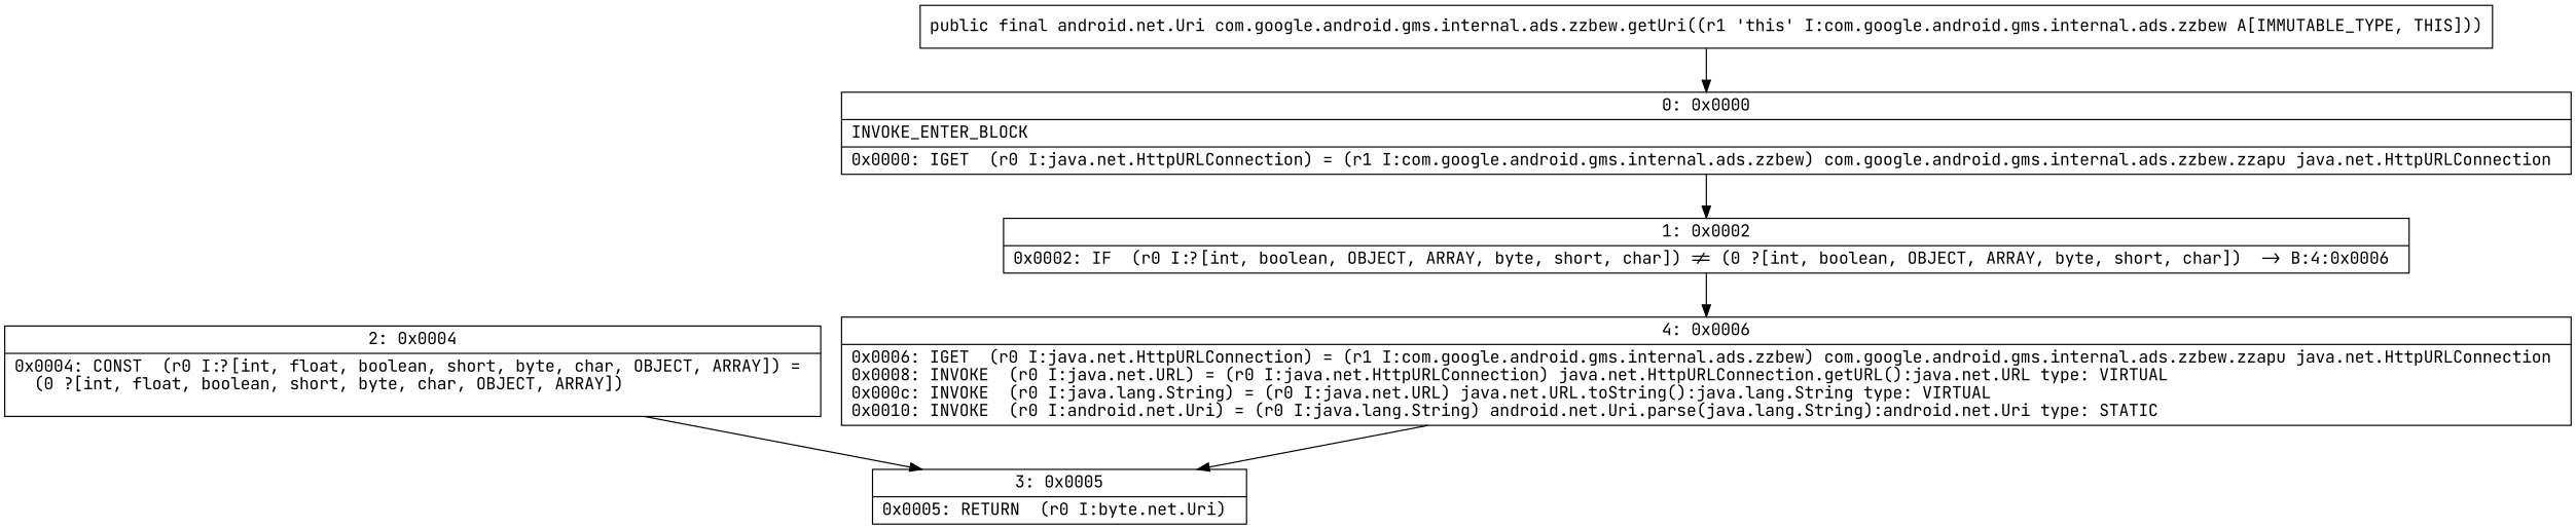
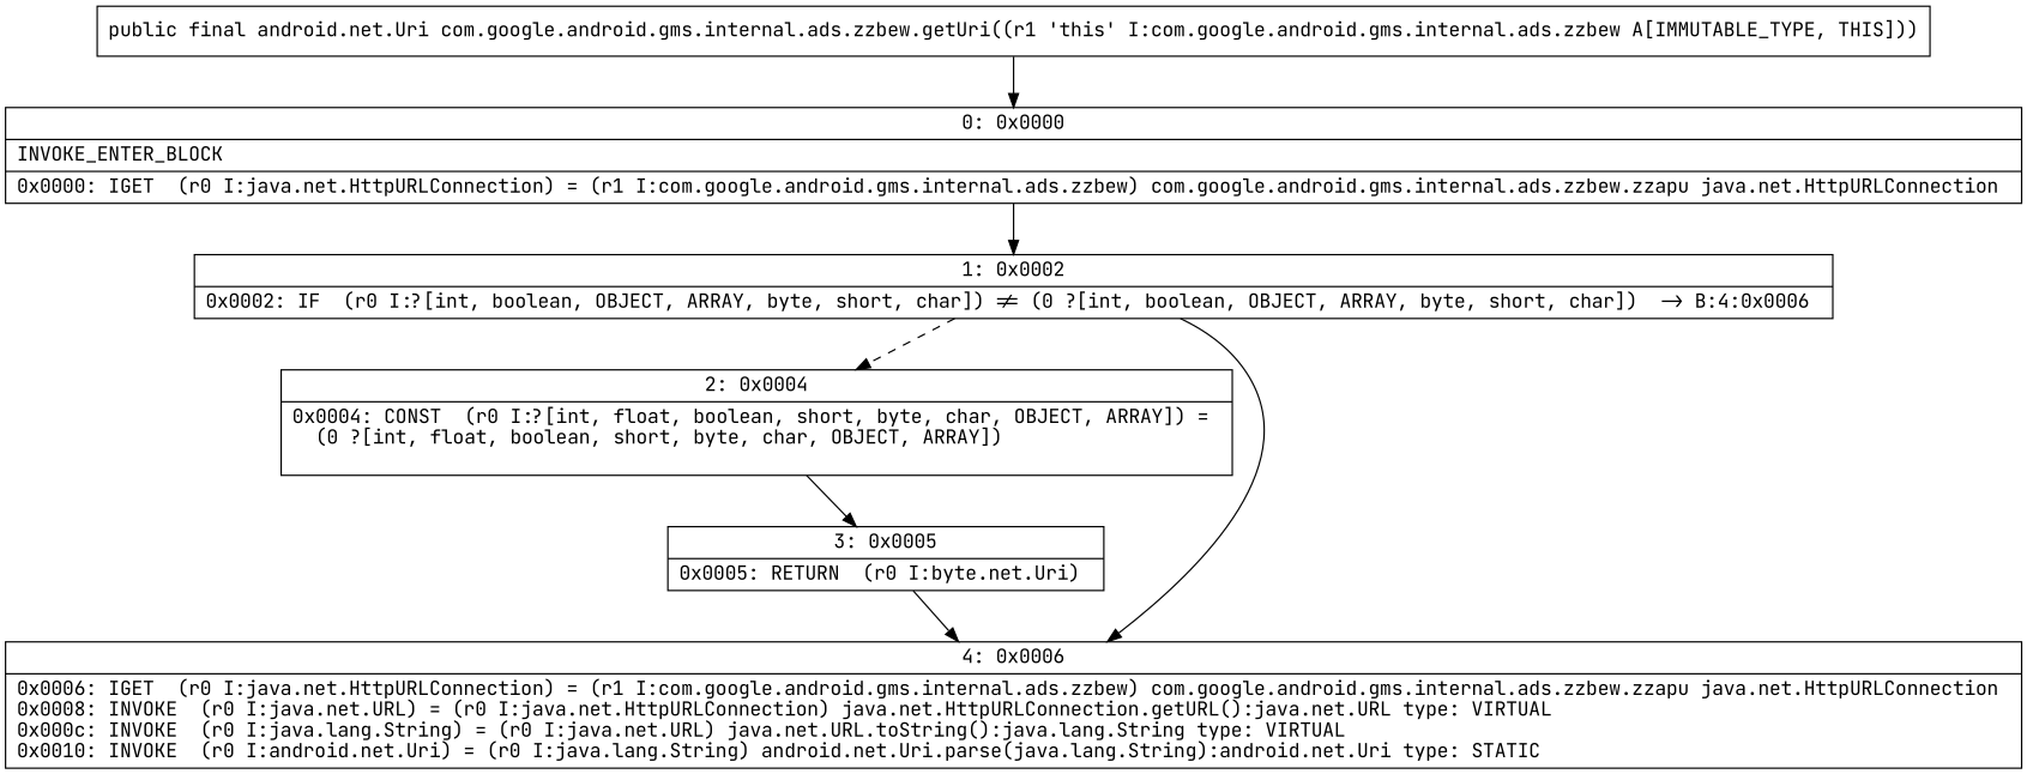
  digraph {
    fontname="JetBrains Mono"
    node [fontname="JetBrains Mono" shape=record]
    edge [fontname="JetBrains Mono"]
    n1 [label="{0\:\ 0x0000|INVOKE_ENTER_BLOCK\l|0x0000: IGET  (r0 I:java.net.HttpURLConnection) = (r1 I:com.google.android.gms.internal.ads.zzbew) com.google.android.gms.internal.ads.zzbew.zzapu java.net.HttpURLConnection \l}"]
    n2 [label="{1\:\ 0x0002|0x0002: IF  (r0 I:?[int, boolean, OBJECT, ARRAY, byte, short, char]) != (0 ?[int, boolean, OBJECT, ARRAY, byte, short, char])  \-\> B:4:0x0006 \l}"]
    n3 [label="{2\:\ 0x0004|0x0004: CONST  (r0 I:?[int, float, boolean, short, byte, char, OBJECT, ARRAY]) = \l  (0 ?[int, float, boolean, short, byte, char, OBJECT, ARRAY])\l \l}"]
    n4 [label="{4\:\ 0x0006|0x0006: IGET  (r0 I:java.net.HttpURLConnection) = (r1 I:com.google.android.gms.internal.ads.zzbew) com.google.android.gms.internal.ads.zzbew.zzapu java.net.HttpURLConnection \l0x0008: INVOKE  (r0 I:java.net.URL) = (r0 I:java.net.HttpURLConnection) java.net.HttpURLConnection.getURL():java.net.URL type: VIRTUAL \l0x000c: INVOKE  (r0 I:java.lang.String) = (r0 I:java.net.URL) java.net.URL.toString():java.lang.String type: VIRTUAL \l0x0010: INVOKE  (r0 I:android.net.Uri) = (r0 I:java.lang.String) android.net.Uri.parse(java.lang.String):android.net.Uri type: STATIC \l}"]
    n5 [label="{3\:\ 0x0005|0x0005: RETURN  (r0 I:byte.net.Uri) \l}"]
    n6 [label="{public final android.net.Uri com.google.android.gms.internal.ads.zzbew.getUri((r1 'this' I:com.google.android.gms.internal.ads.zzbew A[IMMUTABLE_TYPE, THIS])) }"]
    n1 -> n2
+   n2 -> n3 [style=dashed]
    n2 -> n4
    n3 -> n5
-   n4 -> n5
+   n5 -> n4
    n6 -> n1
  }
